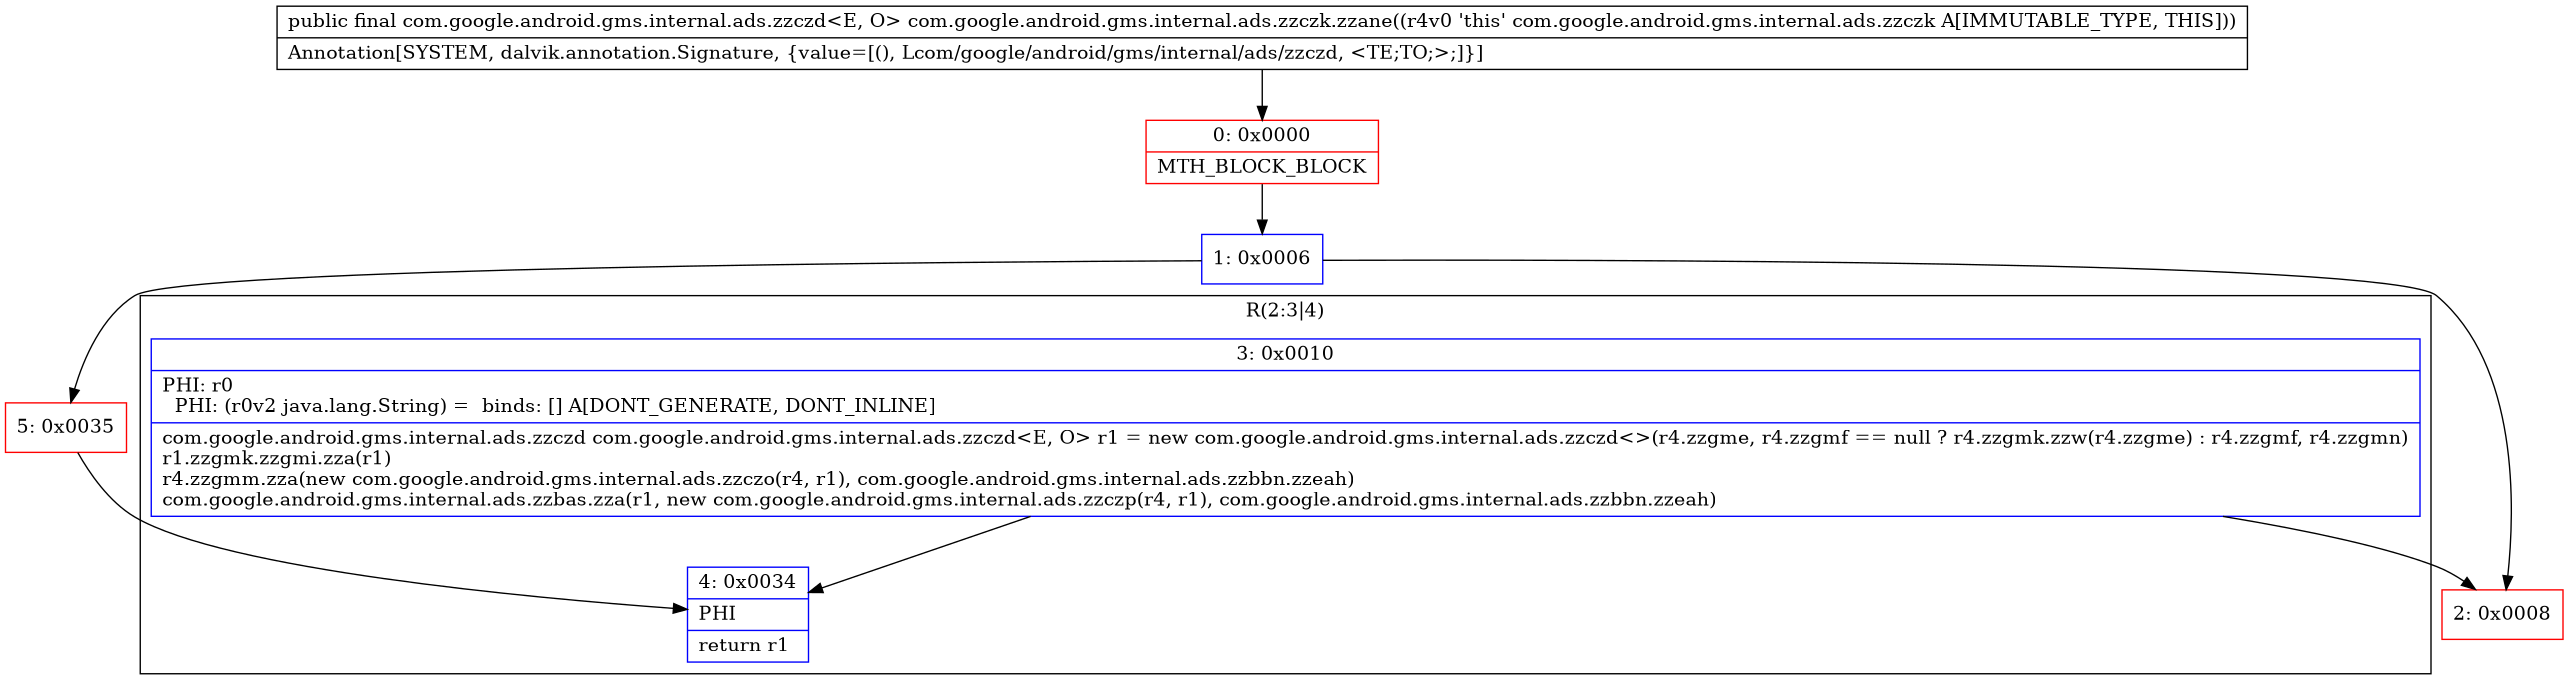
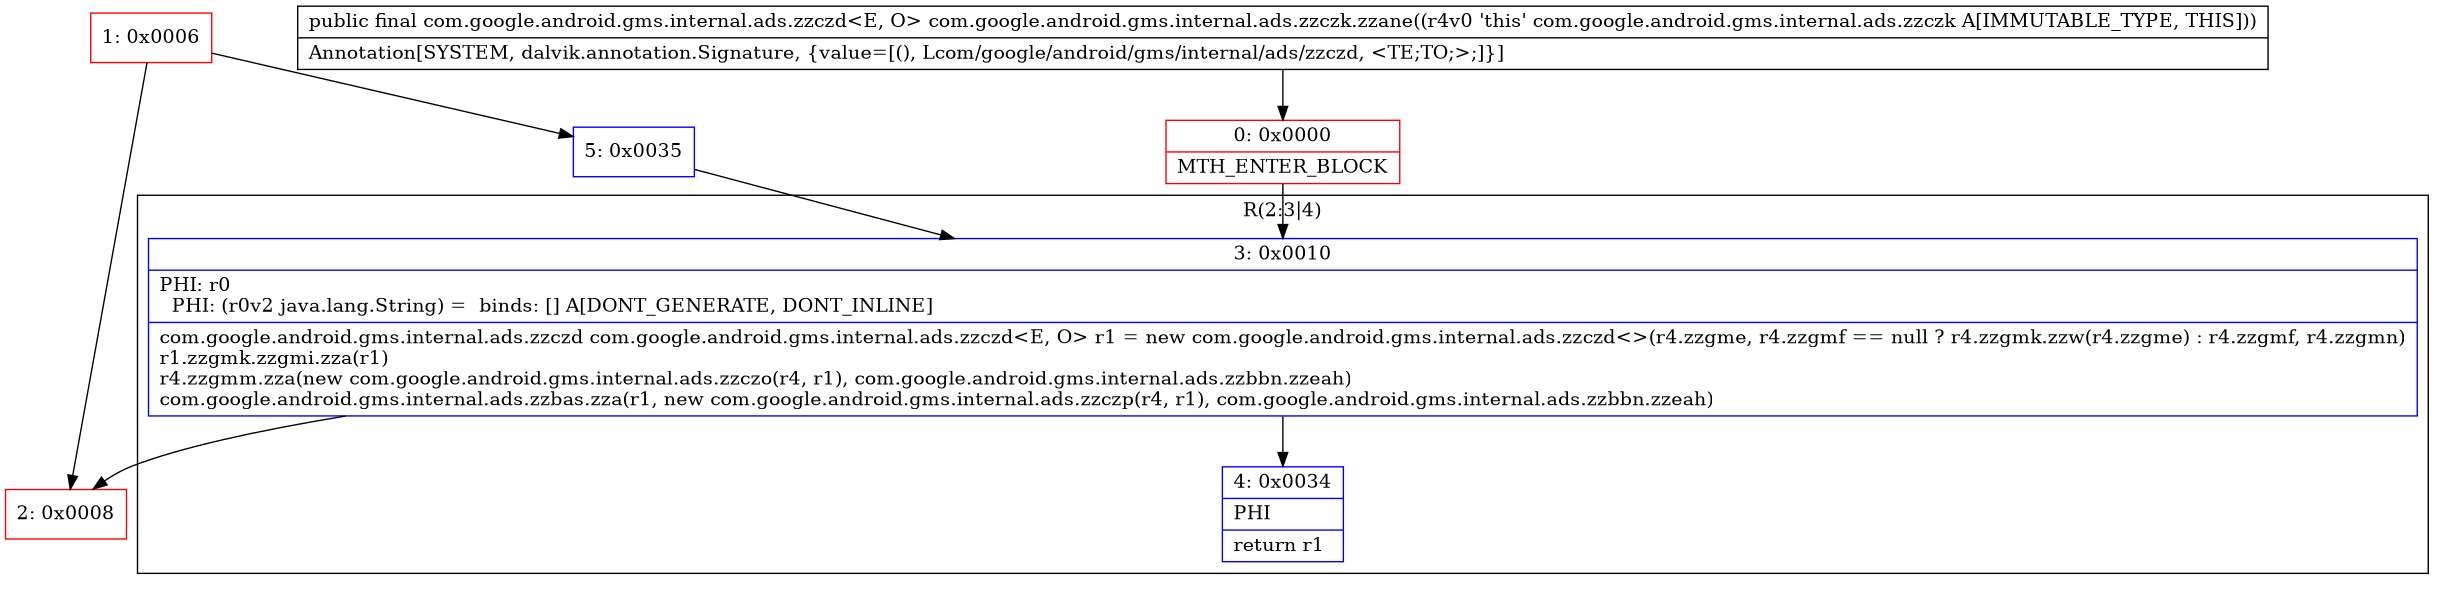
  digraph {
    node [color=red shape=record]
    n1 [color=blue label="{3\:\ 0x0010|PHI: r0 \l  PHI: (r0v2 java.lang.String) =  binds: [] A[DONT_GENERATE, DONT_INLINE]\l|com.google.android.gms.internal.ads.zzczd com.google.android.gms.internal.ads.zzczd\<E, O\> r1 = new com.google.android.gms.internal.ads.zzczd\<\>(r4.zzgme, r4.zzgmf == null ? r4.zzgmk.zzw(r4.zzgme) : r4.zzgmf, r4.zzgmn)\lr1.zzgmk.zzgmi.zza(r1)\lr4.zzgmm.zza(new com.google.android.gms.internal.ads.zzczo(r4, r1), com.google.android.gms.internal.ads.zzbbn.zzeah)\lcom.google.android.gms.internal.ads.zzbas.zza(r1, new com.google.android.gms.internal.ads.zzczp(r4, r1), com.google.android.gms.internal.ads.zzbbn.zzeah)\l}"]
    n2 [color=blue label="{4\:\ 0x0034|PHI\l|return r1\l}"]
    n3 [label="{2\:\ 0x0008}"]
-   n4 [label="{0\:\ 0x0000|MTH_BLOCK_BLOCK\l}"]
-   n5 [color=blue label="{1\:\ 0x0006}"]
-   n6 [label="{5\:\ 0x0035}"]
+   n4 [label="{0\:\ 0x0000|MTH_ENTER_BLOCK\l}"]
+   n5 [label="{1\:\ 0x0006}"]
+   n6 [color=blue label="{5\:\ 0x0035}"]
    n7 [label="{public final com.google.android.gms.internal.ads.zzczd\<E, O\> com.google.android.gms.internal.ads.zzczk.zzane((r4v0 'this' com.google.android.gms.internal.ads.zzczk A[IMMUTABLE_TYPE, THIS]))  | Annotation[SYSTEM, dalvik.annotation.Signature, \{value=[(), Lcom\/google\/android\/gms\/internal\/ads\/zzczd, \<TE;TO;\>;]\}]\l}" color=""]
    subgraph cluster_1 {
      label="R(2:3|4)"
      n1
      n2
    }
    n1 -> n2
    n1 -> n3
-   n4 -> n5
+   n4 -> n1
    n5 -> n3
    n5 -> n6
-   n6 -> n2
+   n6 -> n1
    n7 -> n4
  }
